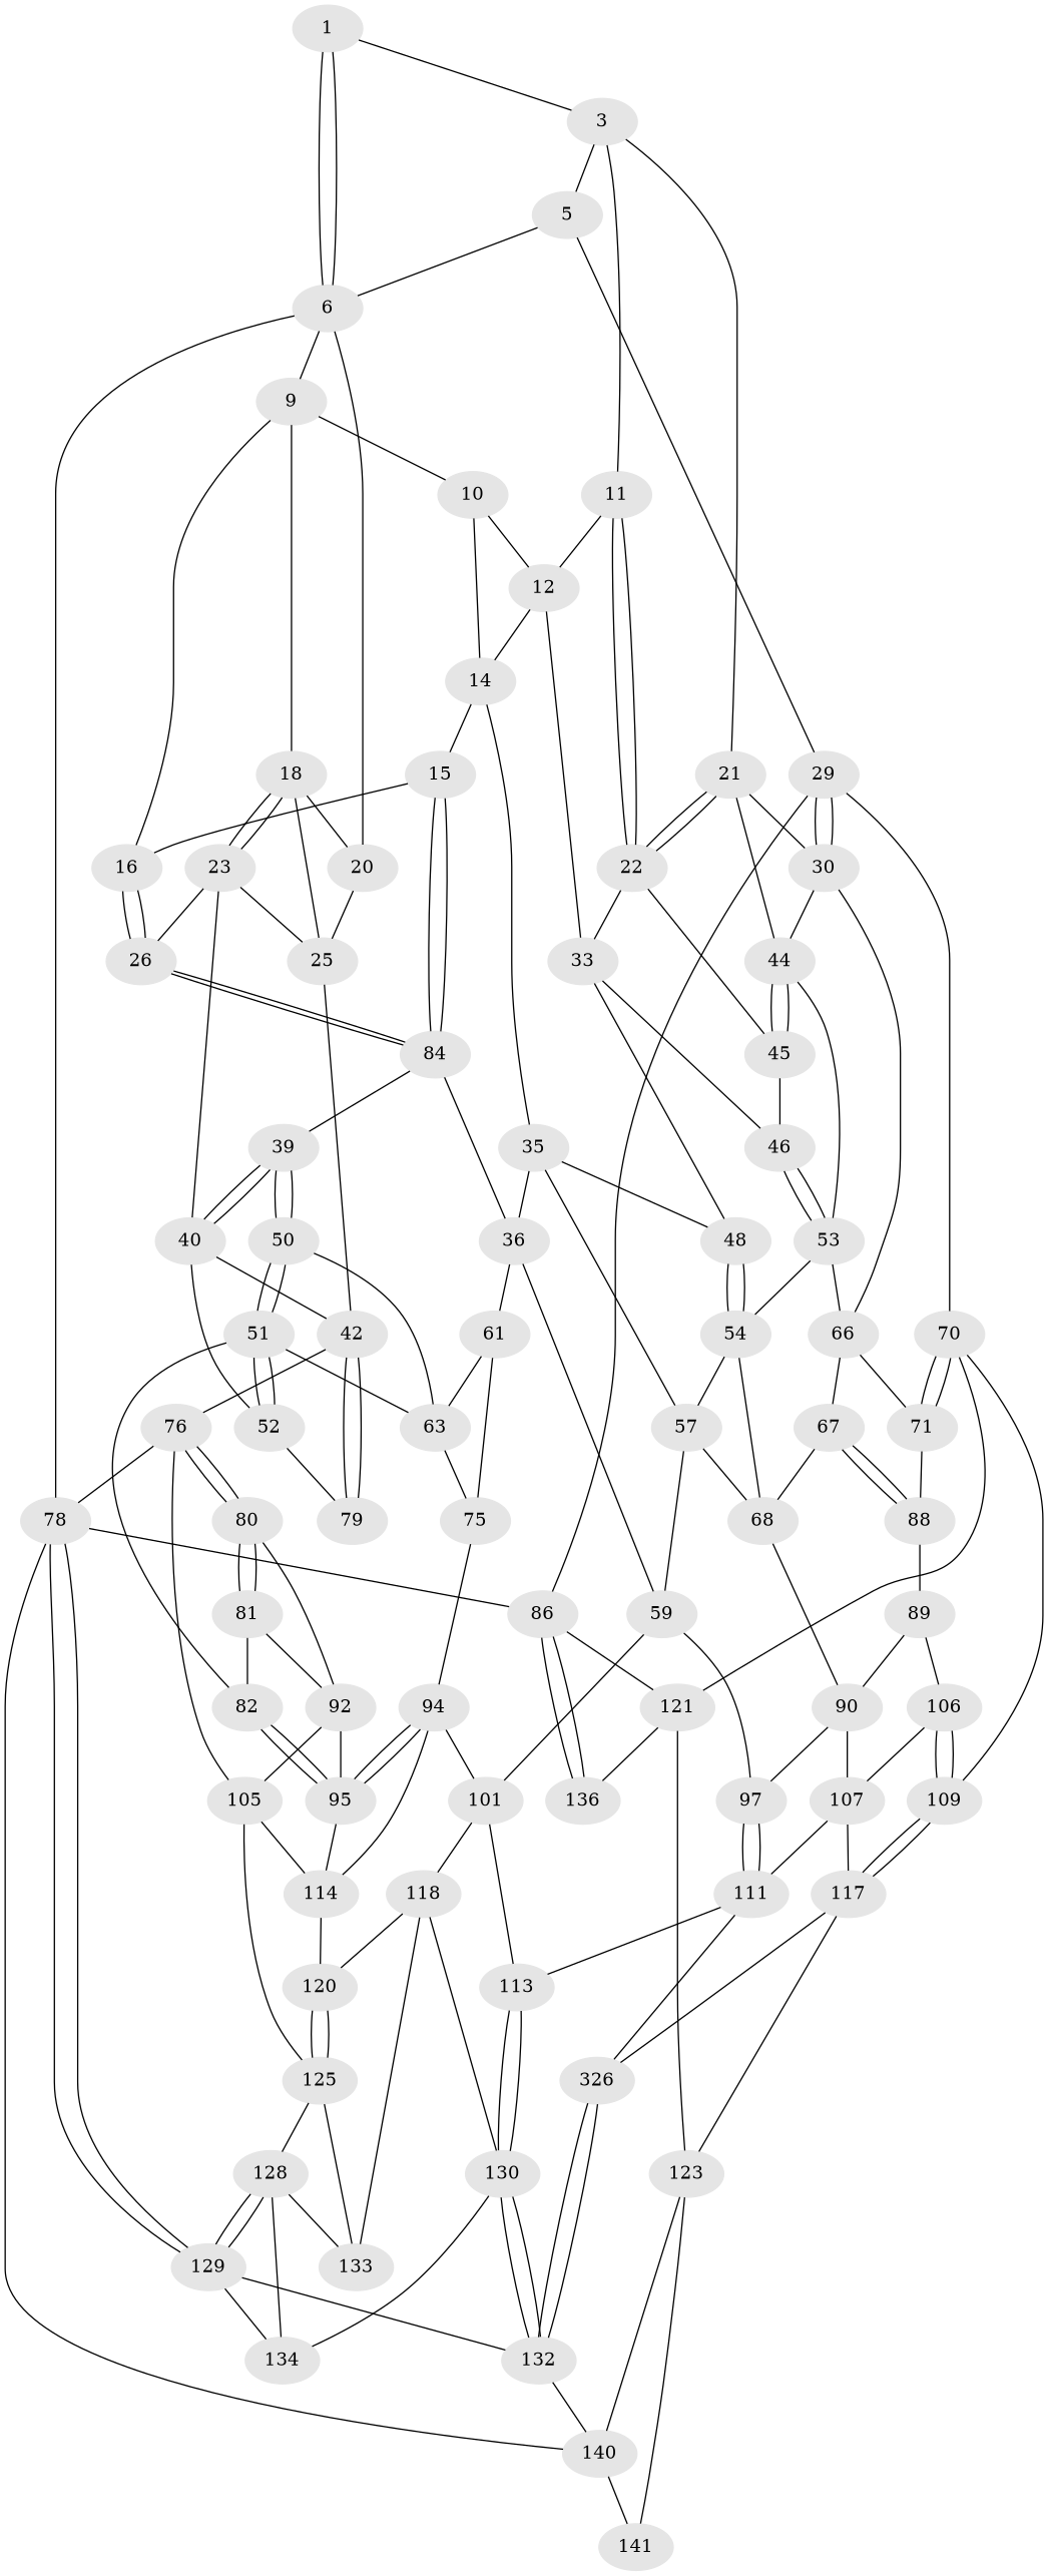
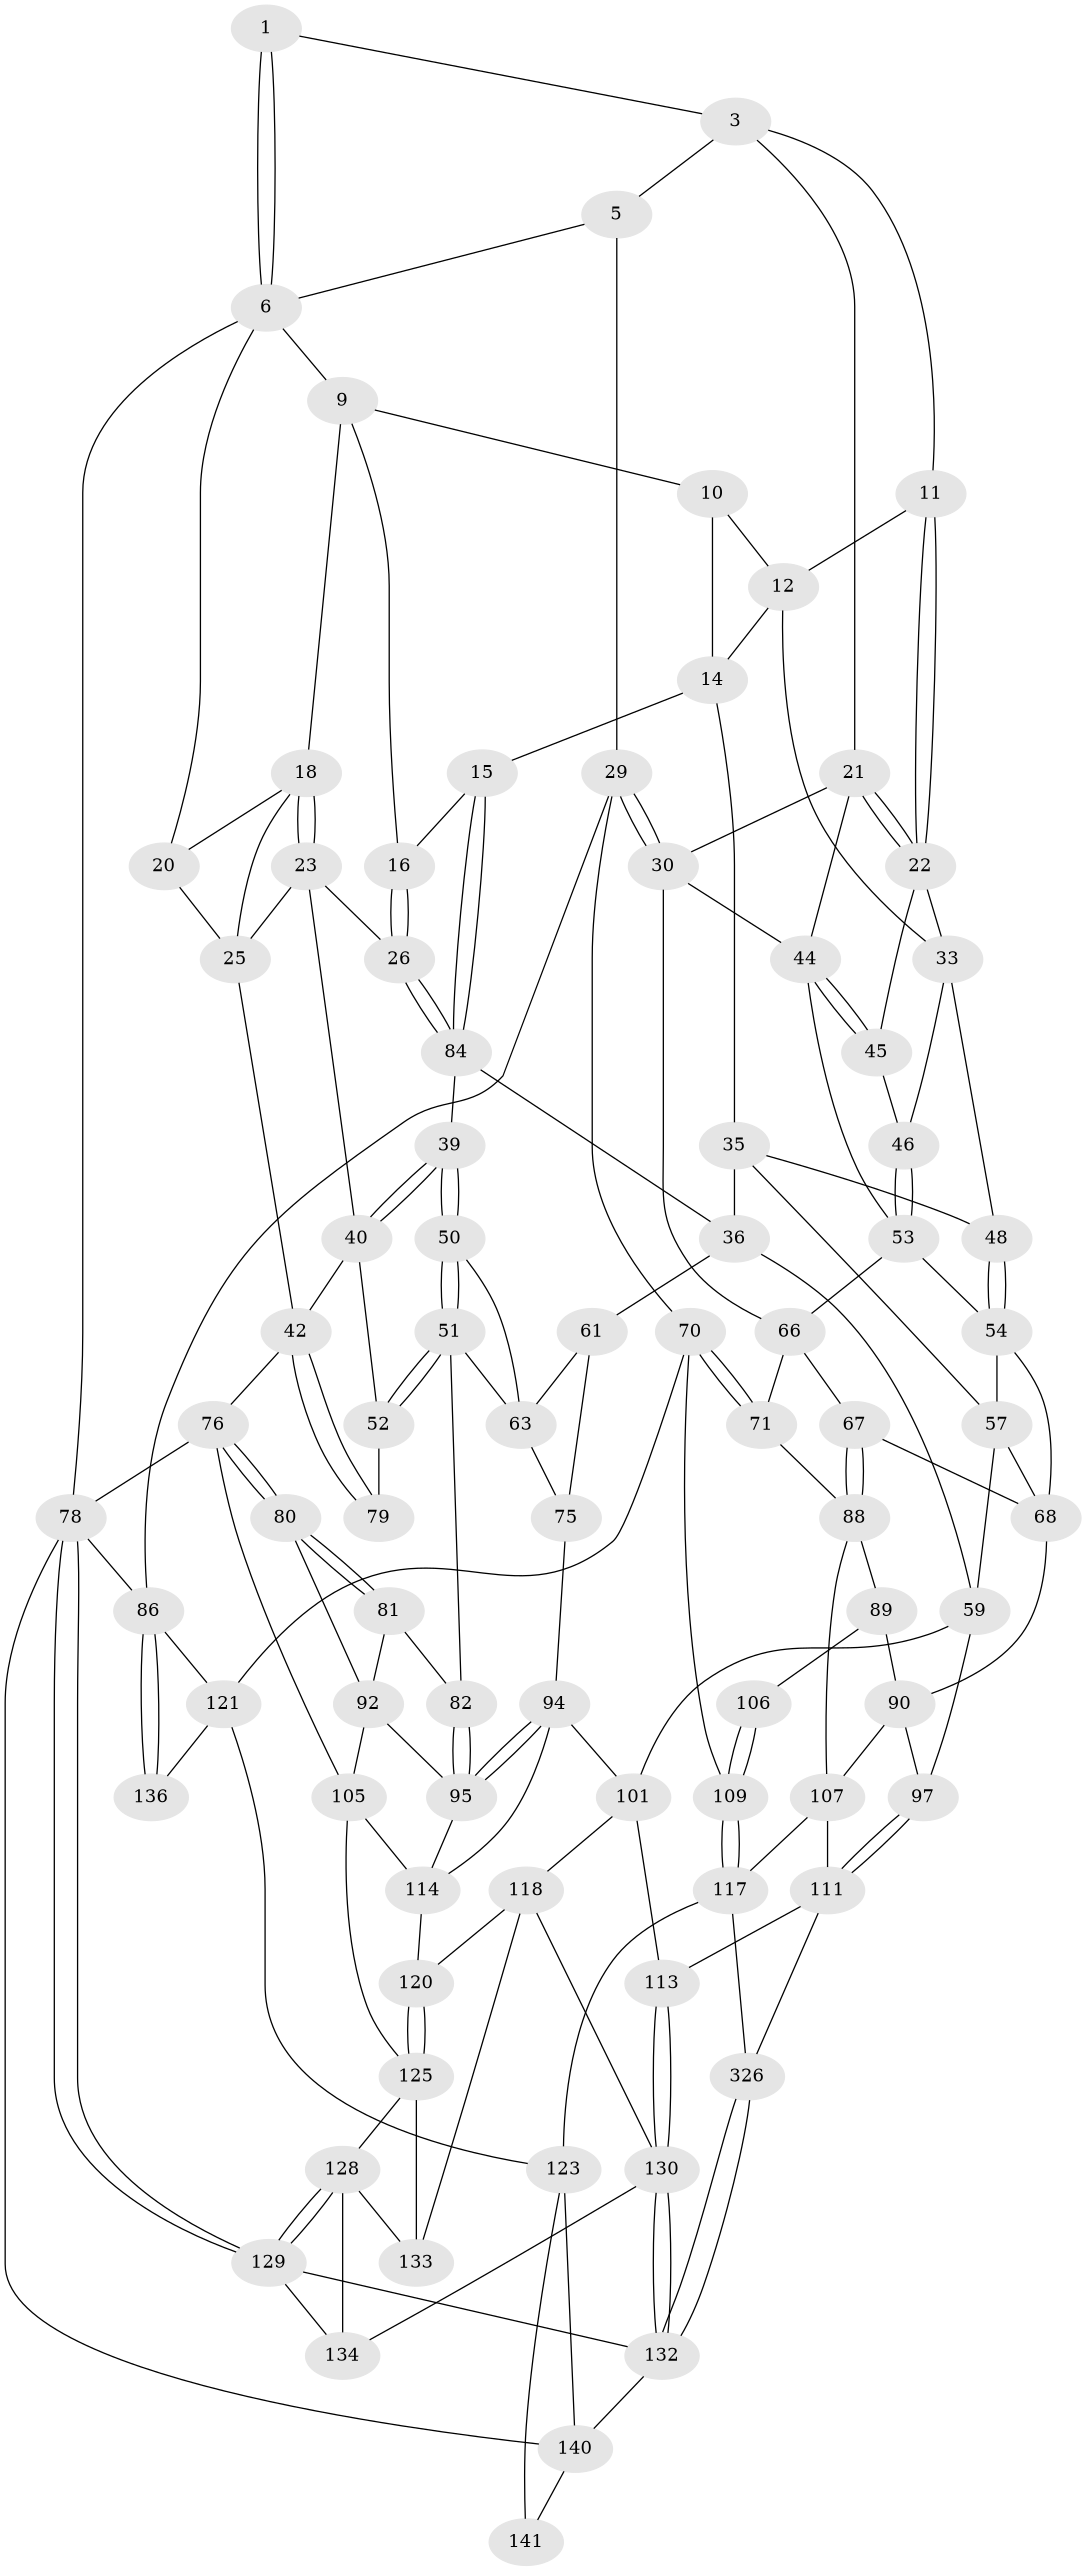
  graph {
    node [color=gray90 style=filled]
    1 [super="+2"]
    3 [super="+4"]
    6 [super="+8"]
    5 [super="+7"]
    11
    21 [super="+31"]
    9 [super="+17"]
    20
    78 [super="+85"]
    29 [super="+69"]
    12 [super="+27"]
    22 [super="+32"]
    30 [super="+65"]
    44 [super="+55"]
    70 [super="+108"]
    86 [super="+87"]
    10 [super="+13"]
    16
    18 [super="+19"]
    25 [super="+38"]
    129 [super="+137"]
    140 [super="+142"]
    14 [super="+28"]
    26
    23 [super="+24"]
    33 [super="+47"]
    15
    35 [super="+49"]
    45
    46
    48
    n32 [label=84 super="+37"]
    36 [super="+60"]
    57 [super="+58"]
    39
    40 [super="+41"]
    42 [super="+43"]
    66 [super="+72"]
    53 [super="+56"]
    52
    76 [super="+77"]
    79
    71
    109
    121 [super="+122"]
    136
    67
    54 [super="+64"]
    59 [super="+98"]
    61 [super="+62"]
    50
    68 [super="+84"]
    97
    101 [super="+102"]
    63 [super="+73"]
    75 [super="+93"]
    51 [super="+74"]
    80
    105 [super="+116"]
    82
    95 [super="+99"]
    90 [super="+96"]
    111 [super="+112"]
    113
    118 [super="+119"]
    94 [super="+103"]
    88 [super="+91"]
    89 [super="+104"]
    107 [super="+110"]
    117 [super="+124"]
    123 [super="+139"]
    114 [super="+115"]
    81 [super="+83"]
    92 [super="+100"]
    125 [super="+127"]
    132 [super="+138"]
    134
    141
    106
    120
    n81 [label=326]
    130 [super="+131"]
    133
    128 [super="+135"]
    1 -- 3
    1 -- 6
    1 -- 6
    3 -- 5
    3 -- 11
    3 -- 21
    6 -- 9
    6 -- 20
    6 -- 78 [weight=2]
    5 -- 6
    5 -- 29
    11 -- 12
    11 -- 22
    11 -- 22
    21 -- 22
    21 -- 22
    21 -- 30
    21 -- 44
    9 -- 10
    9 -- 16
    9 -- 18
    20 -- 25
    78 -- 86
    78 -- 129
    78 -- 129
    78 -- 140
    29 -- 30
    29 -- 30
    29 -- 70
    29 -- 86
    12 -- 14
    12 -- 33
    22 -- 33
    22 -- 45
    30 -- 44
    30 -- 66
    44 -- 45
    44 -- 45
    44 -- 53
    70 -- 71
    70 -- 71
    70 -- 109
    70 -- 121
    86 -- 121
    86 -- 136
    86 -- 136
    10 -- 12
    10 -- 14
    16 -- 26
    16 -- 26
    18 -- 20
    18 -- 25
    18 -- 23
    18 -- 23
    25 -- 42
    129 -- 132
    129 -- 134
    140 -- 141
    14 -- 15
    14 -- 35
    26 -- n32
    26 -- n32
    23 -- 25
    23 -- 26
    23 -- 40
    33 -- 46
    33 -- 48
    15 -- 16
    15 -- n32
    15 -- n32
    35 -- 48
    35 -- 36
    35 -- 57
    45 -- 46
    46 -- 53
    46 -- 53
    48 -- 54
    48 -- 54
    n32 -- 36
    n32 -- 39
    36 -- 59
    36 -- 61
    57 -- 59
    57 -- 68
    39 -- 40
    39 -- 40
    39 -- 50
    39 -- 50
    40 -- 42
    40 -- 52
    42 -- 76
    42 -- 79
    42 -- 79
    66 -- 71
    66 -- 67
    53 -- 66
    53 -- 54
    52 -- 79
    76 -- 78
    76 -- 80
    76 -- 80
    76 -- 105
    71 -- 88
    109 -- 117
    109 -- 117
    121 -- 136
    121 -- 123
    67 -- 68
    67 -- 88
    67 -- 88
    54 -- 57
    54 -- 68
    59 -- 97
    59 -- 101
    61 -- 63
    61 -- 75 [weight=2]
    50 -- 63
    50 -- 51
    50 -- 51
    68 -- 90
    97 -- 111
    97 -- 111
    101 -- 113
    101 -- 118
    63 -- 75
    75 -- 94
    51 -- 52
    51 -- 52
    51 -- 63
    51 -- 82
    80 -- 81
    80 -- 81
    80 -- 92
    105 -- 114
    105 -- 125
    82 -- 95
    82 -- 95
    95 -- 114
    90 -- 97
    90 -- 107
    111 -- 113
    111 -- n81
    113 -- 130
    113 -- 130
    118 -- 120
    118 -- 130
    118 -- 133
    94 -- 101
    94 -- 95
    94 -- 95
    94 -- 114
    88 -- 89 [weight=2]
    89 -- 90
    89 -- 106
    107 -- 111
    107 -- 117
    117 -- 123
    117 -- n81
    123 -- 140
    123 -- 141
    114 -- 120
    81 -- 82
    81 -- 92
    92 -- 105
    92 -- 95
    125 -- 133
    125 -- 128
    132 -- 140
    106 -- 109
    106 -- 109
-   106 -- 107
+   88 -- 107
    120 -- 125
    120 -- 125
    n81 -- 132
    n81 -- 132
    130 -- 132
    130 -- 132
    130 -- 134
    128 -- 129
    128 -- 129
    128 -- 134
    128 -- 133
  }
